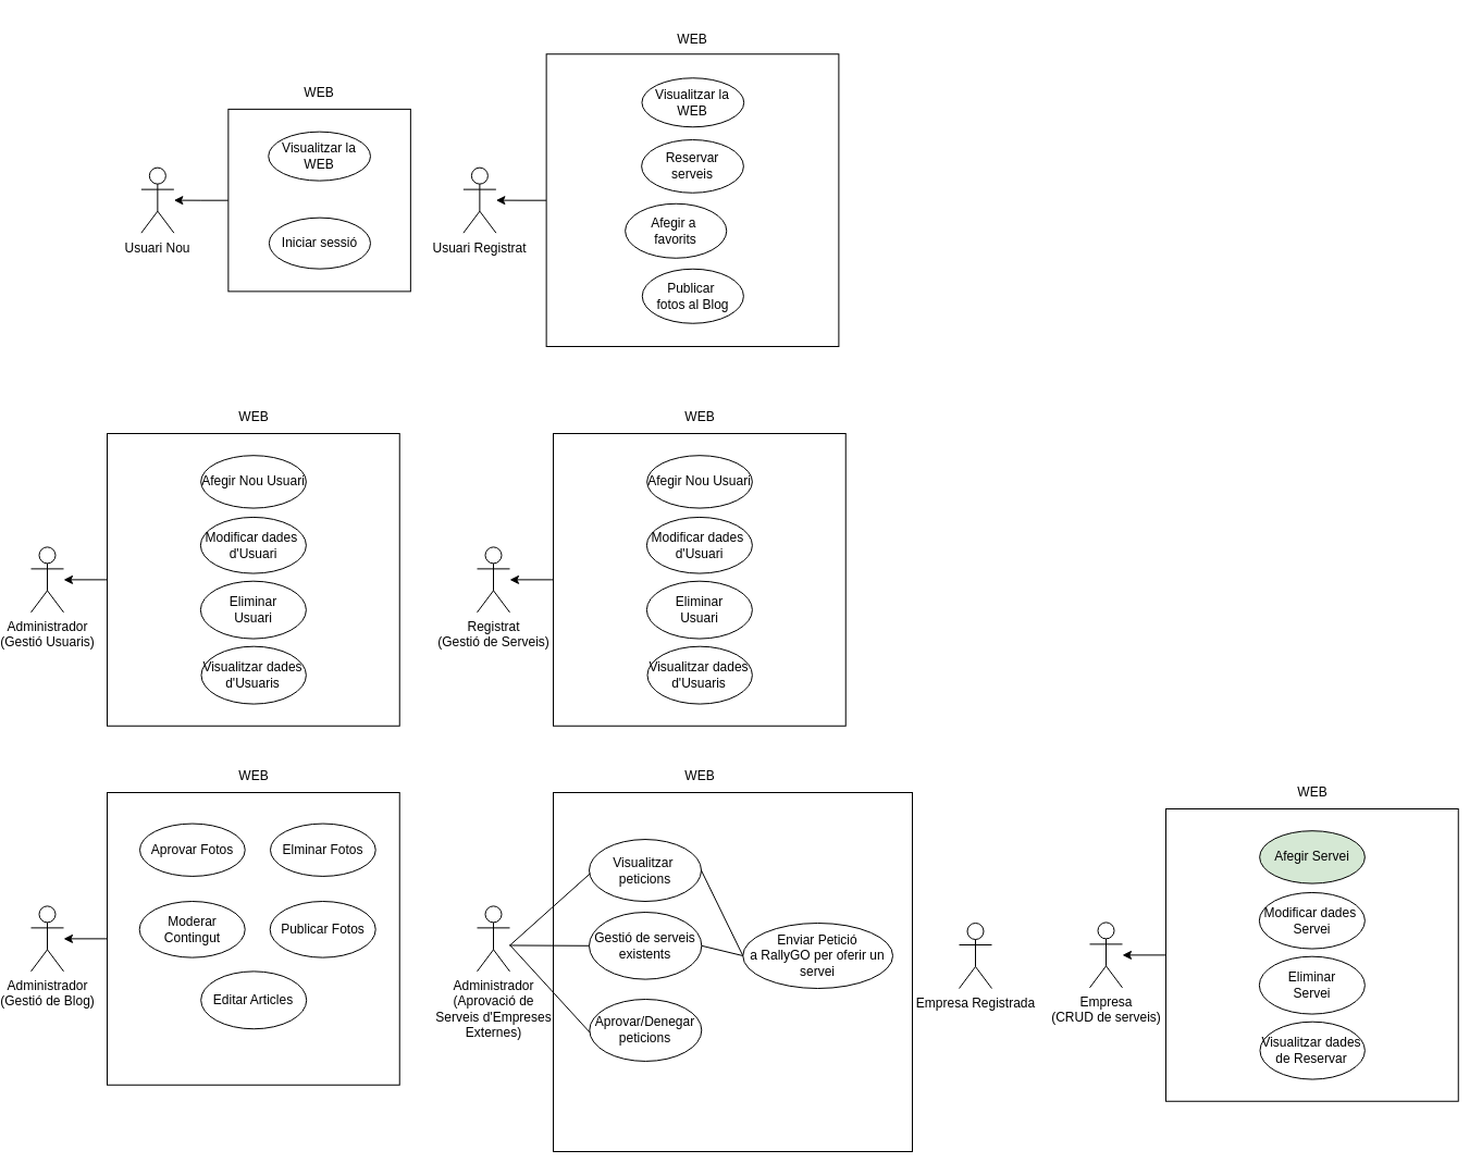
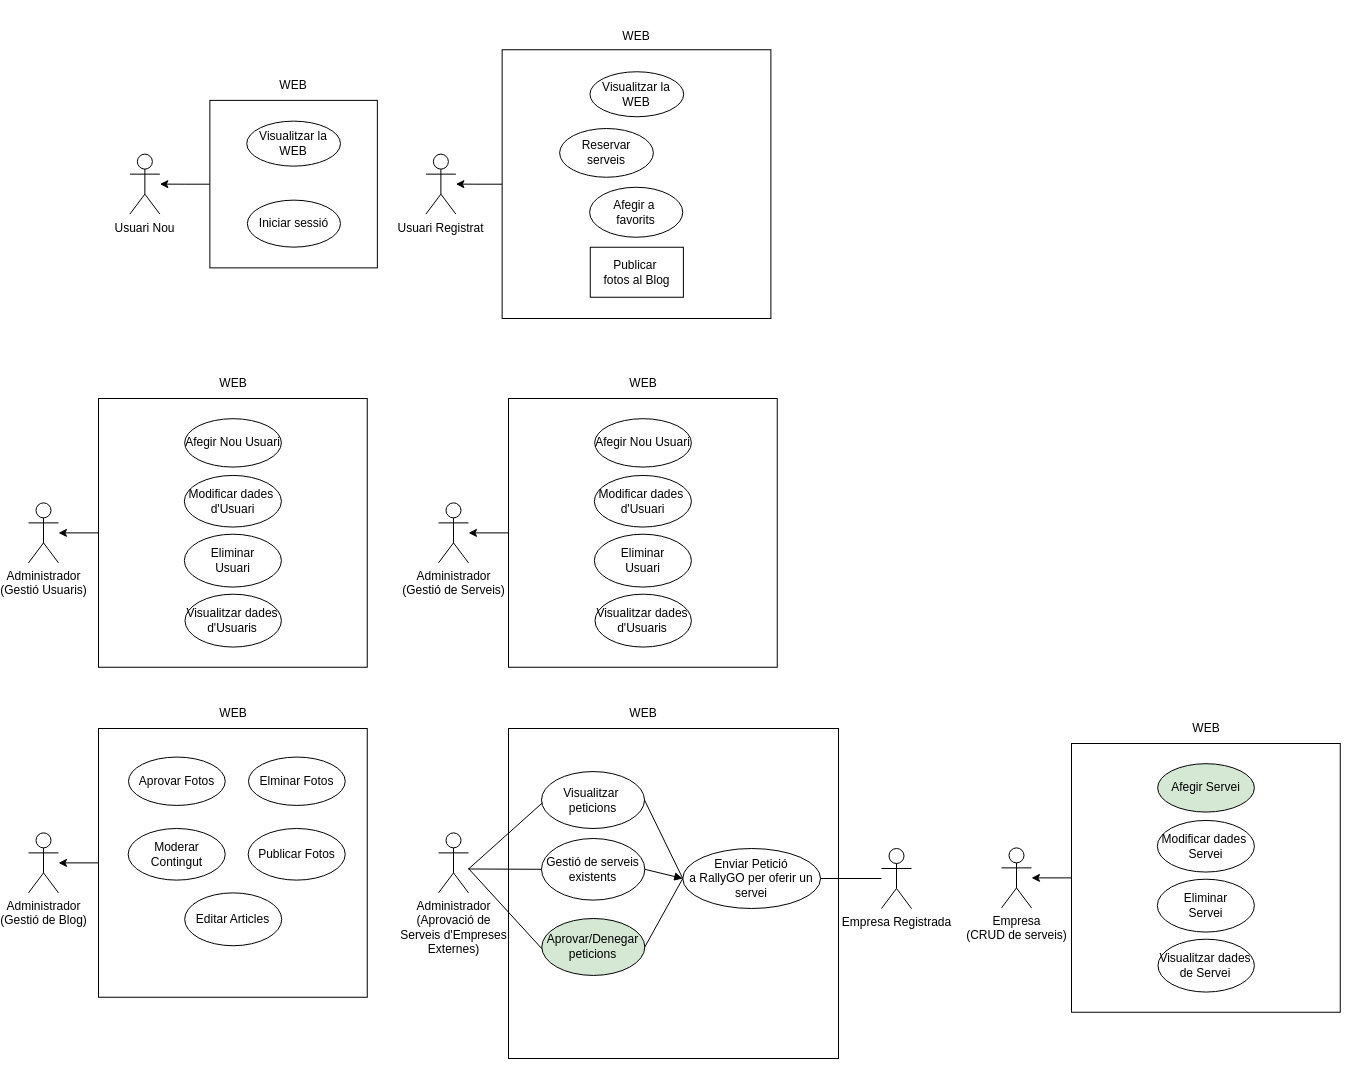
  <mxCell id="0" />
  <mxCell id="1" parent="0" />
  <mxCell id="2" style="edgeStyle=orthogonalEdgeStyle;rounded=0;orthogonalLoop=1;jettySize=auto;html=1;" edge="1" parent="1" source="3" target="14"><mxGeometry relative="1" as="geometry" /></mxCell>
  <mxCell id="3" value="&lt;br&gt;&lt;div&gt;&lt;br&gt;&lt;/div&gt;" style="whiteSpace=wrap;html=1;aspect=fixed;" vertex="1" parent="1"><mxGeometry x="493.64" y="49.25" width="268.75" height="268.75" as="geometry" /></mxCell>
  <mxCell id="4" value="Usuari Nou" style="shape=umlActor;verticalLabelPosition=bottom;verticalAlign=top;html=1;outlineConnect=0;" vertex="1" parent="1"><mxGeometry x="121.36" y="153.63" width="30" height="60" as="geometry" /></mxCell>
  <mxCell id="5" value="Administrador&lt;br&gt;(Gestió Usuaris)" style="shape=umlActor;verticalLabelPosition=bottom;verticalAlign=top;html=1;outlineConnect=0;" vertex="1" parent="1"><mxGeometry x="20" y="502.38" width="30" height="60" as="geometry" /></mxCell>
  <mxCell id="6" value="" style="edgeStyle=orthogonalEdgeStyle;rounded=0;orthogonalLoop=1;jettySize=auto;html=1;" edge="1" parent="1" source="7" target="4"><mxGeometry relative="1" as="geometry" /></mxCell>
  <mxCell id="7" value="&lt;br&gt;&lt;div&gt;&lt;br&gt;&lt;/div&gt;" style="whiteSpace=wrap;html=1;aspect=fixed;" vertex="1" parent="1"><mxGeometry x="201.36" y="99.88" width="167.5" height="167.5" as="geometry" /></mxCell>
  <mxCell id="8" value="Visualitzar la WEB" style="ellipse;whiteSpace=wrap;html=1;" vertex="1" parent="1"><mxGeometry x="238.24" y="120.63" width="93.75" height="45" as="geometry" /></mxCell>
  <mxCell id="9" value="Iniciar sessió" style="ellipse;whiteSpace=wrap;html=1;" vertex="1" parent="1"><mxGeometry x="238.87" y="199.63" width="93.12" height="47" as="geometry" /></mxCell>
- <mxCell id="10" value="Reservar &lt;br&gt;serveis" style="ellipse;whiteSpace=wrap;html=1;" vertex="1" parent="1"><mxGeometry x="581.14" y="128" width="93.75" height="48.75" as="geometry" /></mxCell>
+ <mxCell id="10" value="Reservar &lt;br&gt;serveis" style="ellipse;whiteSpace=wrap;html=1;" vertex="1" parent="1"><mxGeometry x="551.14" y="128" width="93.75" height="48.75" as="geometry" /></mxCell>
  <mxCell id="11" value="WEB" style="text;html=1;align=center;verticalAlign=middle;whiteSpace=wrap;rounded=0;" vertex="1" parent="1"><mxGeometry x="255.11" y="69.88" width="60" height="30" as="geometry" /></mxCell>
- <mxCell id="12" value="Afegir a&amp;nbsp;&lt;br&gt;favorits" style="ellipse;whiteSpace=wrap;html=1;" vertex="1" parent="1"><mxGeometry x="566.14" y="186.75" width="93.12" height="50" as="geometry" /></mxCell>
- <mxCell id="13" value="Publicar&amp;nbsp;&lt;div&gt;fotos al Blog&lt;/div&gt;" style="ellipse;whiteSpace=wrap;html=1;" vertex="1" parent="1"><mxGeometry x="581.77" y="246.75" width="93.12" height="50" as="geometry" /></mxCell>
+ <mxCell id="12" value="Afegir a&amp;nbsp;&lt;br&gt;favorits" style="ellipse;whiteSpace=wrap;html=1;" vertex="1" parent="1"><mxGeometry x="581.14" y="186.75" width="93.12" height="50" as="geometry" /></mxCell>
+ <mxCell id="13" value="Publicar&amp;nbsp;&lt;div&gt;fotos al Blog&lt;/div&gt;" style="whiteSpace=wrap;html=1;rounded=0;" vertex="1" parent="1"><mxGeometry x="581.77" y="246.75" width="93.12" height="50" as="geometry" /></mxCell>
  <mxCell id="14" value="Usuari Registrat" style="shape=umlActor;verticalLabelPosition=bottom;verticalAlign=top;html=1;outlineConnect=0;" vertex="1" parent="1"><mxGeometry x="417.39" y="153.63" width="30" height="60" as="geometry" /></mxCell>
  <mxCell id="15" value="WEB" style="text;html=1;align=center;verticalAlign=middle;whiteSpace=wrap;rounded=0;" vertex="1" parent="1"><mxGeometry x="598.33" y="20.5" width="60" height="30" as="geometry" /></mxCell>
  <mxCell id="16" value="Visualitzar la WEB" style="ellipse;whiteSpace=wrap;html=1;" vertex="1" parent="1"><mxGeometry x="581.45" y="71.25" width="93.75" height="45" as="geometry" /></mxCell>
  <mxCell id="17" style="edgeStyle=orthogonalEdgeStyle;rounded=0;orthogonalLoop=1;jettySize=auto;html=1;" edge="1" parent="1" source="18" target="5"><mxGeometry relative="1" as="geometry" /></mxCell>
  <mxCell id="18" value="&lt;br&gt;&lt;div&gt;&lt;br&gt;&lt;/div&gt;" style="whiteSpace=wrap;html=1;aspect=fixed;" vertex="1" parent="1"><mxGeometry x="90" y="398" width="268.75" height="268.75" as="geometry" /></mxCell>
  <mxCell id="19" value="WEB" style="text;html=1;align=center;verticalAlign=middle;whiteSpace=wrap;rounded=0;" vertex="1" parent="1"><mxGeometry x="194.69" y="368" width="60" height="30" as="geometry" /></mxCell>
  <mxCell id="20" value="Modificar dades&amp;nbsp;&lt;br&gt;d'Usuari" style="ellipse;whiteSpace=wrap;html=1;" vertex="1" parent="1"><mxGeometry x="175.86" y="474.94" width="97.03" height="51.62" as="geometry" /></mxCell>
  <mxCell id="21" value="Eliminar &lt;br&gt;Usuari" style="ellipse;whiteSpace=wrap;html=1;" vertex="1" parent="1"><mxGeometry x="175.86" y="533.69" width="97.03" height="52.87" as="geometry" /></mxCell>
  <mxCell id="22" value="Visualitzar dades d'Usuaris" style="ellipse;whiteSpace=wrap;html=1;" vertex="1" parent="1"><mxGeometry x="176.49" y="593.69" width="96.4" height="52.87" as="geometry" /></mxCell>
  <mxCell id="23" value="Afegir Nou Usuari" style="ellipse;whiteSpace=wrap;html=1;" vertex="1" parent="1"><mxGeometry x="176.17" y="418.19" width="96.72" height="48.37" as="geometry" /></mxCell>
- <mxCell id="24" value="Registrat&lt;br&gt;(Gestió de Serveis)" style="shape=umlActor;verticalLabelPosition=bottom;verticalAlign=top;html=1;outlineConnect=0;" vertex="1" parent="1"><mxGeometry x="430" y="502.38" width="30" height="60" as="geometry" /></mxCell>
+ <mxCell id="24" value="Administrador&lt;br&gt;(Gestió de Serveis)" style="shape=umlActor;verticalLabelPosition=bottom;verticalAlign=top;html=1;outlineConnect=0;" vertex="1" parent="1"><mxGeometry x="430" y="502.38" width="30" height="60" as="geometry" /></mxCell>
  <mxCell id="25" style="edgeStyle=orthogonalEdgeStyle;rounded=0;orthogonalLoop=1;jettySize=auto;html=1;" edge="1" parent="1" source="26" target="24"><mxGeometry relative="1" as="geometry" /></mxCell>
  <mxCell id="26" value="&lt;br&gt;&lt;div&gt;&lt;br&gt;&lt;/div&gt;" style="whiteSpace=wrap;html=1;aspect=fixed;" vertex="1" parent="1"><mxGeometry x="500" y="398" width="268.75" height="268.75" as="geometry" /></mxCell>
  <mxCell id="27" value="WEB" style="text;html=1;align=center;verticalAlign=middle;whiteSpace=wrap;rounded=0;" vertex="1" parent="1"><mxGeometry x="604.69" y="368" width="60" height="30" as="geometry" /></mxCell>
  <mxCell id="28" value="Modificar dades&amp;nbsp;&lt;br&gt;d'Usuari" style="ellipse;whiteSpace=wrap;html=1;" vertex="1" parent="1"><mxGeometry x="585.86" y="474.94" width="97.03" height="51.62" as="geometry" /></mxCell>
  <mxCell id="29" value="Eliminar &lt;br&gt;Usuari" style="ellipse;whiteSpace=wrap;html=1;" vertex="1" parent="1"><mxGeometry x="585.86" y="533.69" width="97.03" height="52.87" as="geometry" /></mxCell>
  <mxCell id="30" value="Visualitzar dades d'Usuaris" style="ellipse;whiteSpace=wrap;html=1;" vertex="1" parent="1"><mxGeometry x="586.49" y="593.69" width="96.4" height="52.87" as="geometry" /></mxCell>
  <mxCell id="31" value="Afegir Nou Usuari" style="ellipse;whiteSpace=wrap;html=1;" vertex="1" parent="1"><mxGeometry x="586.17" y="418.19" width="96.72" height="48.37" as="geometry" /></mxCell>
  <mxCell id="32" value="Administrador&lt;br&gt;(Gestió de Blog)" style="shape=umlActor;verticalLabelPosition=bottom;verticalAlign=top;html=1;outlineConnect=0;" vertex="1" parent="1"><mxGeometry x="20" y="832.38" width="30" height="60" as="geometry" /></mxCell>
  <mxCell id="33" style="edgeStyle=orthogonalEdgeStyle;rounded=0;orthogonalLoop=1;jettySize=auto;html=1;" edge="1" parent="1" source="34" target="32"><mxGeometry relative="1" as="geometry" /></mxCell>
  <mxCell id="34" value="&lt;br&gt;&lt;div&gt;&lt;br&gt;&lt;/div&gt;" style="whiteSpace=wrap;html=1;aspect=fixed;" vertex="1" parent="1"><mxGeometry x="90" y="728" width="268.75" height="268.75" as="geometry" /></mxCell>
  <mxCell id="35" value="Publicar Fotos" style="ellipse;whiteSpace=wrap;html=1;" vertex="1" parent="1"><mxGeometry x="239.69" y="828" width="97.03" height="51.62" as="geometry" /></mxCell>
  <mxCell id="36" value="Aprovar Fotos" style="ellipse;whiteSpace=wrap;html=1;" vertex="1" parent="1"><mxGeometry x="120" y="756.57" width="96.72" height="48.37" as="geometry" /></mxCell>
  <mxCell id="37" value="WEB" style="text;html=1;align=center;verticalAlign=middle;whiteSpace=wrap;rounded=0;" vertex="1" parent="1"><mxGeometry x="194.69" y="698" width="60" height="30" as="geometry" /></mxCell>
  <mxCell id="38" value="Moderar Contingut" style="ellipse;whiteSpace=wrap;html=1;" vertex="1" parent="1"><mxGeometry x="119.69" y="828" width="97.03" height="51.62" as="geometry" /></mxCell>
  <mxCell id="39" value="Editar Articles" style="ellipse;whiteSpace=wrap;html=1;" vertex="1" parent="1"><mxGeometry x="176.18" y="892.38" width="97.03" height="52.87" as="geometry" /></mxCell>
  <mxCell id="40" value="Elminar Fotos" style="ellipse;whiteSpace=wrap;html=1;" vertex="1" parent="1"><mxGeometry x="240" y="756.57" width="96.72" height="48.37" as="geometry" /></mxCell>
  <mxCell id="41" value="Administrador&lt;br&gt;(Aprovació de&lt;br&gt;Serveis d'Empreses&lt;br&gt;Externes)" style="shape=umlActor;verticalLabelPosition=bottom;verticalAlign=top;html=1;outlineConnect=0;" vertex="1" parent="1"><mxGeometry x="430" y="832.38" width="30" height="60" as="geometry" /></mxCell>
  <mxCell id="42" value="&lt;br&gt;&lt;div&gt;&lt;br&gt;&lt;/div&gt;" style="whiteSpace=wrap;html=1;aspect=fixed;" vertex="1" parent="1"><mxGeometry x="500" y="728" width="330" height="330" as="geometry" /></mxCell>
  <mxCell id="43" value="Visualitzar&amp;nbsp;&lt;br&gt;peticions" style="ellipse;whiteSpace=wrap;html=1;" vertex="1" parent="1"><mxGeometry x="533" y="771.06" width="103" height="56.94" as="geometry" /></mxCell>
  <mxCell id="44" value="WEB" style="text;html=1;align=center;verticalAlign=middle;whiteSpace=wrap;rounded=0;" vertex="1" parent="1"><mxGeometry x="604.69" y="698" width="60" height="30" as="geometry" /></mxCell>
  <mxCell id="45" value="Gestió de serveis&lt;br&gt;existents" style="ellipse;whiteSpace=wrap;html=1;" vertex="1" parent="1"><mxGeometry x="533" y="838" width="103.31" height="61.62" as="geometry" /></mxCell>
- <mxCell id="46" value="Aprovar/Denegar&lt;br&gt;peticions" style="ellipse;whiteSpace=wrap;html=1;" vertex="1" parent="1"><mxGeometry x="533.31" y="918" width="103" height="56.94" as="geometry" /></mxCell>
+ <mxCell id="46" value="Aprovar/Denegar&lt;br&gt;peticions" style="ellipse;whiteSpace=wrap;html=1;fillColor=#d5e8d4;" vertex="1" parent="1"><mxGeometry x="533.31" y="918" width="103" height="56.94" as="geometry" /></mxCell>
  <mxCell id="47" value="Empresa Registrada" style="shape=umlActor;verticalLabelPosition=bottom;verticalAlign=top;html=1;outlineConnect=0;" vertex="1" parent="1"><mxGeometry x="873" y="848" width="30" height="60" as="geometry" /></mxCell>
  <mxCell id="48" value="Enviar Petició&lt;br&gt;a RallyGO per oferir un servei" style="ellipse;whiteSpace=wrap;html=1;" vertex="1" parent="1"><mxGeometry x="674.26" y="848" width="137.8" height="60" as="geometry" /></mxCell>
+ <mxCell id="49" value="" style="endArrow=none;html=1;rounded=0;exitX=1;exitY=0.5;exitDx=0;exitDy=0;" edge="1" parent="1" source="48" target="47"><mxGeometry width="50" height="50" relative="1" as="geometry"><mxPoint x="813" y="898" as="sourcePoint" /><mxPoint x="863" y="848" as="targetPoint" /></mxGeometry></mxCell>
  <mxCell id="50" value="" style="endArrow=none;html=1;rounded=0;exitX=1;exitY=0.5;exitDx=0;exitDy=0;entryX=0;entryY=0.5;entryDx=0;entryDy=0;" edge="1" parent="1" target="45"><mxGeometry width="50" height="50" relative="1" as="geometry"><mxPoint x="460" y="868.47" as="sourcePoint" /><mxPoint x="521" y="868.47" as="targetPoint" /><Array as="points" /></mxGeometry></mxCell>
  <mxCell id="51" value="" style="endArrow=none;html=1;rounded=0;exitX=1;exitY=0.5;exitDx=0;exitDy=0;entryX=0.008;entryY=0.551;entryDx=0;entryDy=0;entryPerimeter=0;" edge="1" parent="1" target="43"><mxGeometry width="50" height="50" relative="1" as="geometry"><mxPoint x="460" y="868.54" as="sourcePoint" /><mxPoint x="533" y="869.07" as="targetPoint" /><Array as="points" /></mxGeometry></mxCell>
  <mxCell id="52" value="" style="endArrow=none;html=1;rounded=0;entryX=0.001;entryY=0.532;entryDx=0;entryDy=0;entryPerimeter=0;" edge="1" parent="1" target="46"><mxGeometry width="50" height="50" relative="1" as="geometry"><mxPoint x="460" y="868" as="sourcePoint" /><mxPoint x="530.31" y="946.47" as="targetPoint" /><Array as="points" /></mxGeometry></mxCell>
  <mxCell id="53" value="" style="endArrow=none;html=1;rounded=0;exitX=1;exitY=0.5;exitDx=0;exitDy=0;entryX=0;entryY=0.5;entryDx=0;entryDy=0;" edge="1" parent="1" source="43" target="48"><mxGeometry width="50" height="50" relative="1" as="geometry"><mxPoint x="643" y="808" as="sourcePoint" /><mxPoint x="693" y="758" as="targetPoint" /></mxGeometry></mxCell>
- <mxCell id="54" value="" style="endArrow=none;html=1;rounded=0;exitX=1;exitY=0.5;exitDx=0;exitDy=0;entryX=0;entryY=0.5;entryDx=0;entryDy=0;" edge="1" parent="1" source="45" target="48"><mxGeometry width="50" height="50" relative="1" as="geometry"><mxPoint x="646" y="810" as="sourcePoint" /><mxPoint x="673" y="878" as="targetPoint" /></mxGeometry></mxCell>
+ <mxCell id="54" value="" style="endArrow=block;html=1;rounded=0;exitX=1;exitY=0.5;exitDx=0;exitDy=0;entryX=0;entryY=0.5;entryDx=0;entryDy=0;" edge="1" parent="1" source="45" target="48"><mxGeometry width="50" height="50" relative="1" as="geometry"><mxPoint x="646" y="810" as="sourcePoint" /><mxPoint x="673" y="878" as="targetPoint" /></mxGeometry></mxCell>
+ <mxCell id="55" value="" style="endArrow=none;html=1;rounded=0;exitX=1;exitY=0.5;exitDx=0;exitDy=0;entryX=0;entryY=0.5;entryDx=0;entryDy=0;" edge="1" parent="1" source="46" target="48"><mxGeometry width="50" height="50" relative="1" as="geometry"><mxPoint x="646" y="879" as="sourcePoint" /><mxPoint x="684" y="888" as="targetPoint" /></mxGeometry></mxCell>
  <mxCell id="56" value="Empresa&lt;br&gt;(CRUD de serveis)&lt;div&gt;&lt;br/&gt;&lt;/div&gt;" style="shape=umlActor;verticalLabelPosition=bottom;verticalAlign=top;html=1;outlineConnect=0;" vertex="1" parent="1"><mxGeometry x="993" y="847.38" width="30" height="60" as="geometry" /></mxCell>
  <mxCell id="57" style="edgeStyle=orthogonalEdgeStyle;rounded=0;orthogonalLoop=1;jettySize=auto;html=1;" edge="1" parent="1" source="58" target="56"><mxGeometry relative="1" as="geometry" /></mxCell>
  <mxCell id="58" value="&lt;br&gt;&lt;div&gt;&lt;br&gt;&lt;/div&gt;" style="whiteSpace=wrap;html=1;aspect=fixed;" vertex="1" parent="1"><mxGeometry x="1063" y="743" width="268.75" height="268.75" as="geometry" /></mxCell>
  <mxCell id="59" value="WEB" style="text;html=1;align=center;verticalAlign=middle;whiteSpace=wrap;rounded=0;" vertex="1" parent="1"><mxGeometry x="1167.69" y="713" width="60" height="30" as="geometry" /></mxCell>
  <mxCell id="60" value="Modificar dades&amp;nbsp;&lt;br&gt;Servei" style="ellipse;whiteSpace=wrap;html=1;" vertex="1" parent="1"><mxGeometry x="1148.86" y="819.94" width="97.03" height="51.62" as="geometry" /></mxCell>
  <mxCell id="61" value="Eliminar &lt;br&gt;Servei" style="ellipse;whiteSpace=wrap;html=1;" vertex="1" parent="1"><mxGeometry x="1148.86" y="878.69" width="97.03" height="52.87" as="geometry" /></mxCell>
- <mxCell id="62" value="Visualitzar dades de Reservar" style="ellipse;whiteSpace=wrap;html=1;" vertex="1" parent="1"><mxGeometry x="1149.49" y="938.69" width="96.4" height="52.87" as="geometry" /></mxCell>
+ <mxCell id="62" value="Visualitzar dades de Servei" style="ellipse;whiteSpace=wrap;html=1;" vertex="1" parent="1"><mxGeometry x="1149.49" y="938.69" width="96.4" height="52.87" as="geometry" /></mxCell>
  <mxCell id="63" value="Afegir Servei" style="ellipse;whiteSpace=wrap;html=1;fillColor=#d5e8d4;" vertex="1" parent="1"><mxGeometry x="1149.17" y="763.19" width="96.72" height="48.37" as="geometry" /></mxCell>
